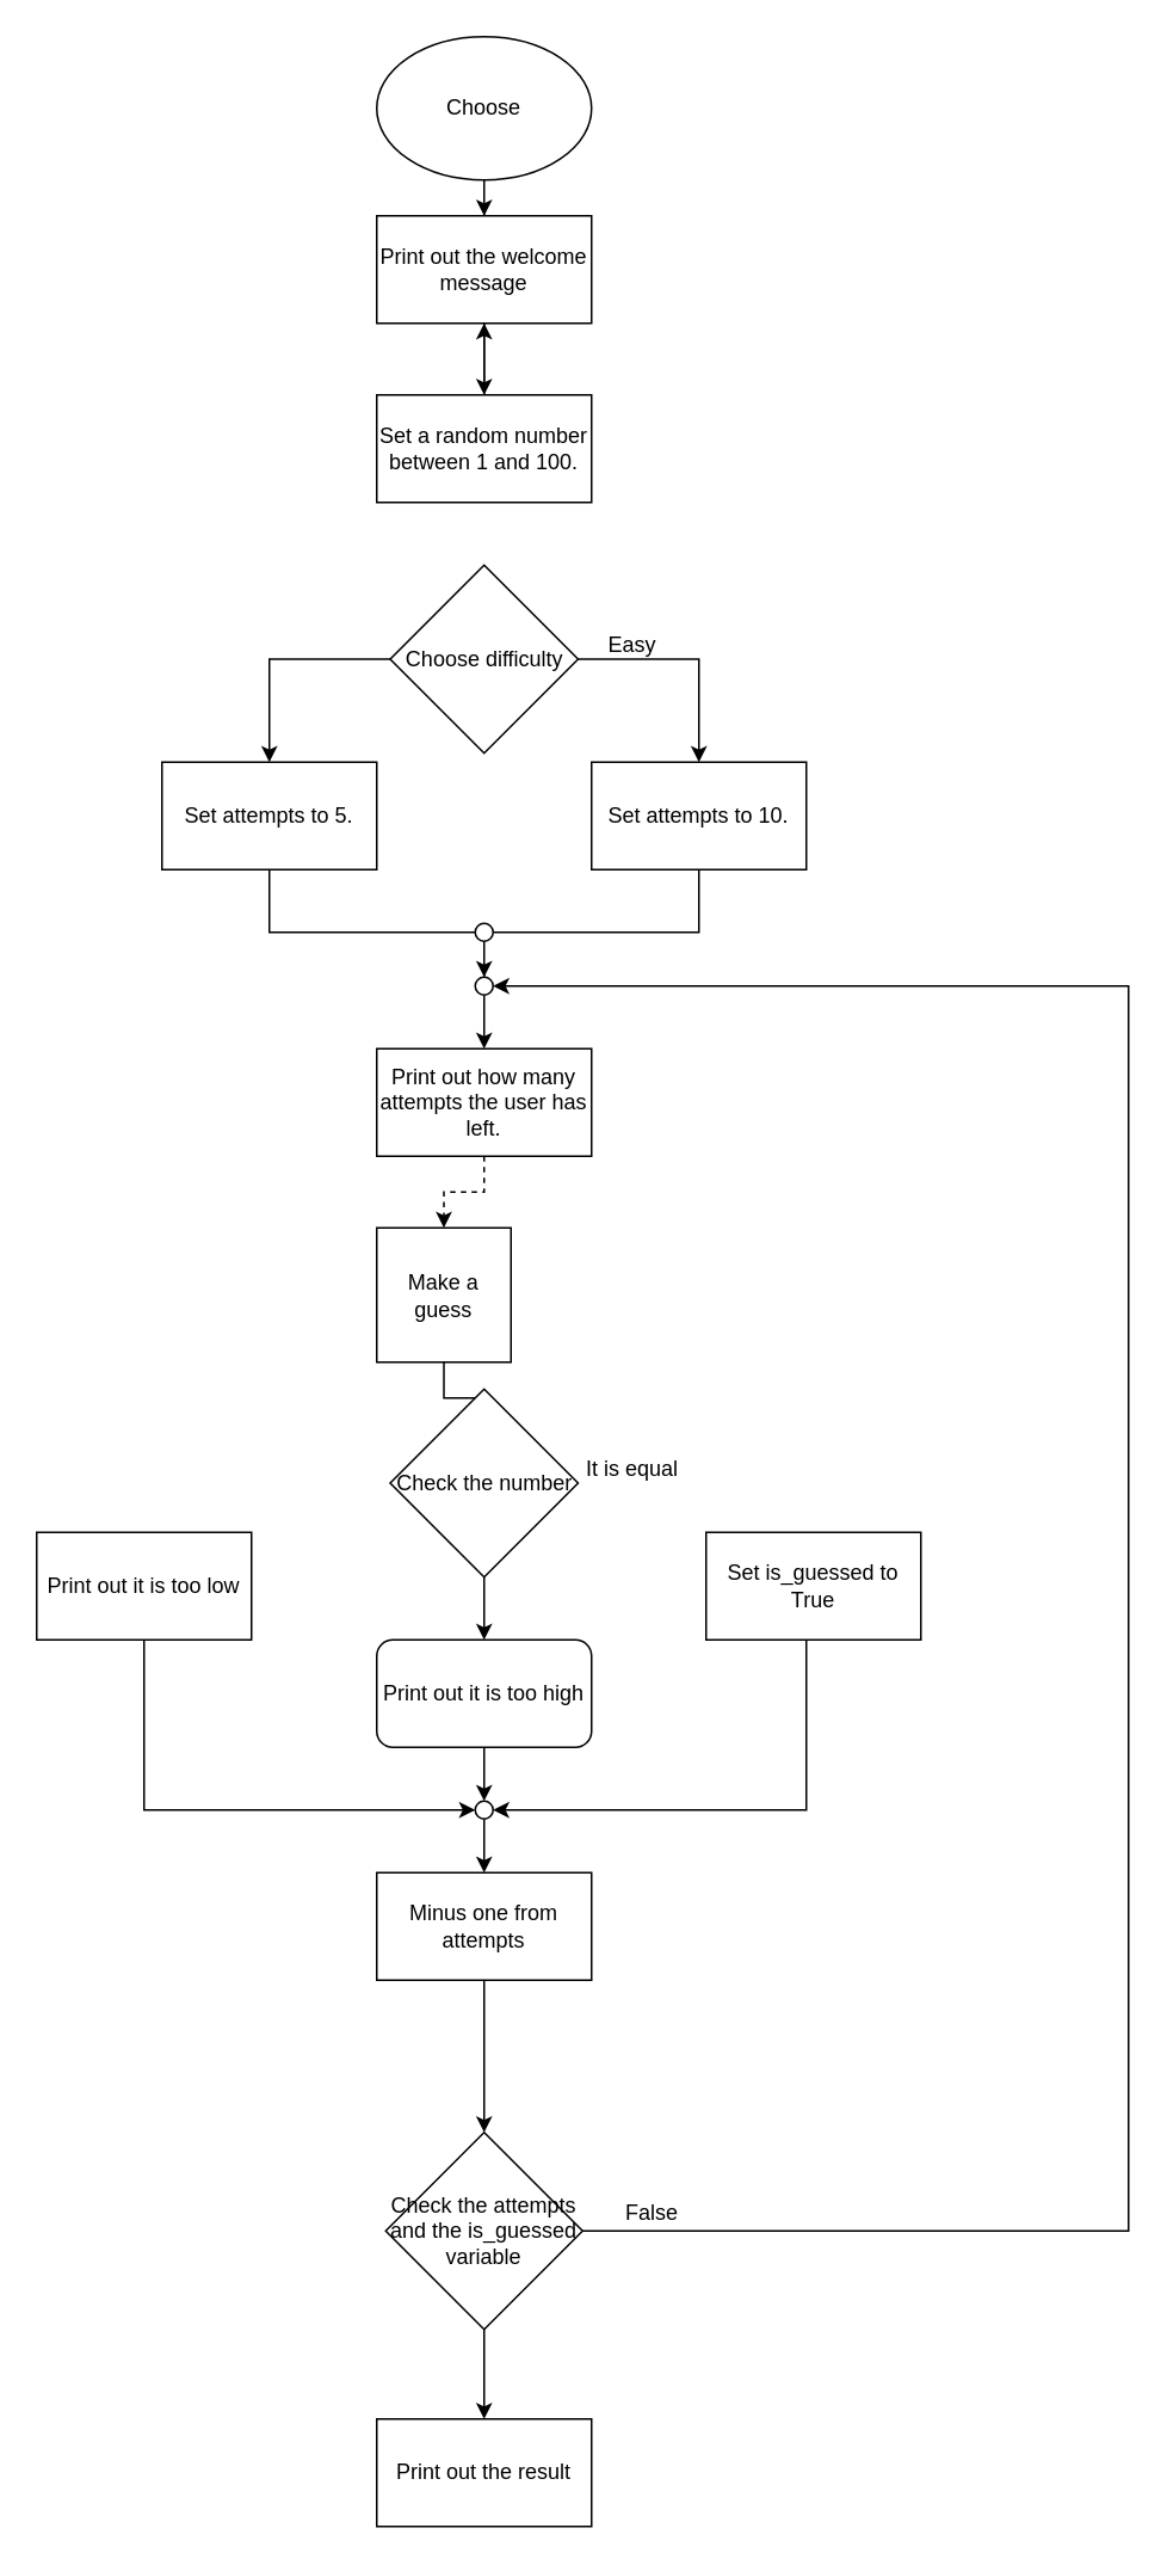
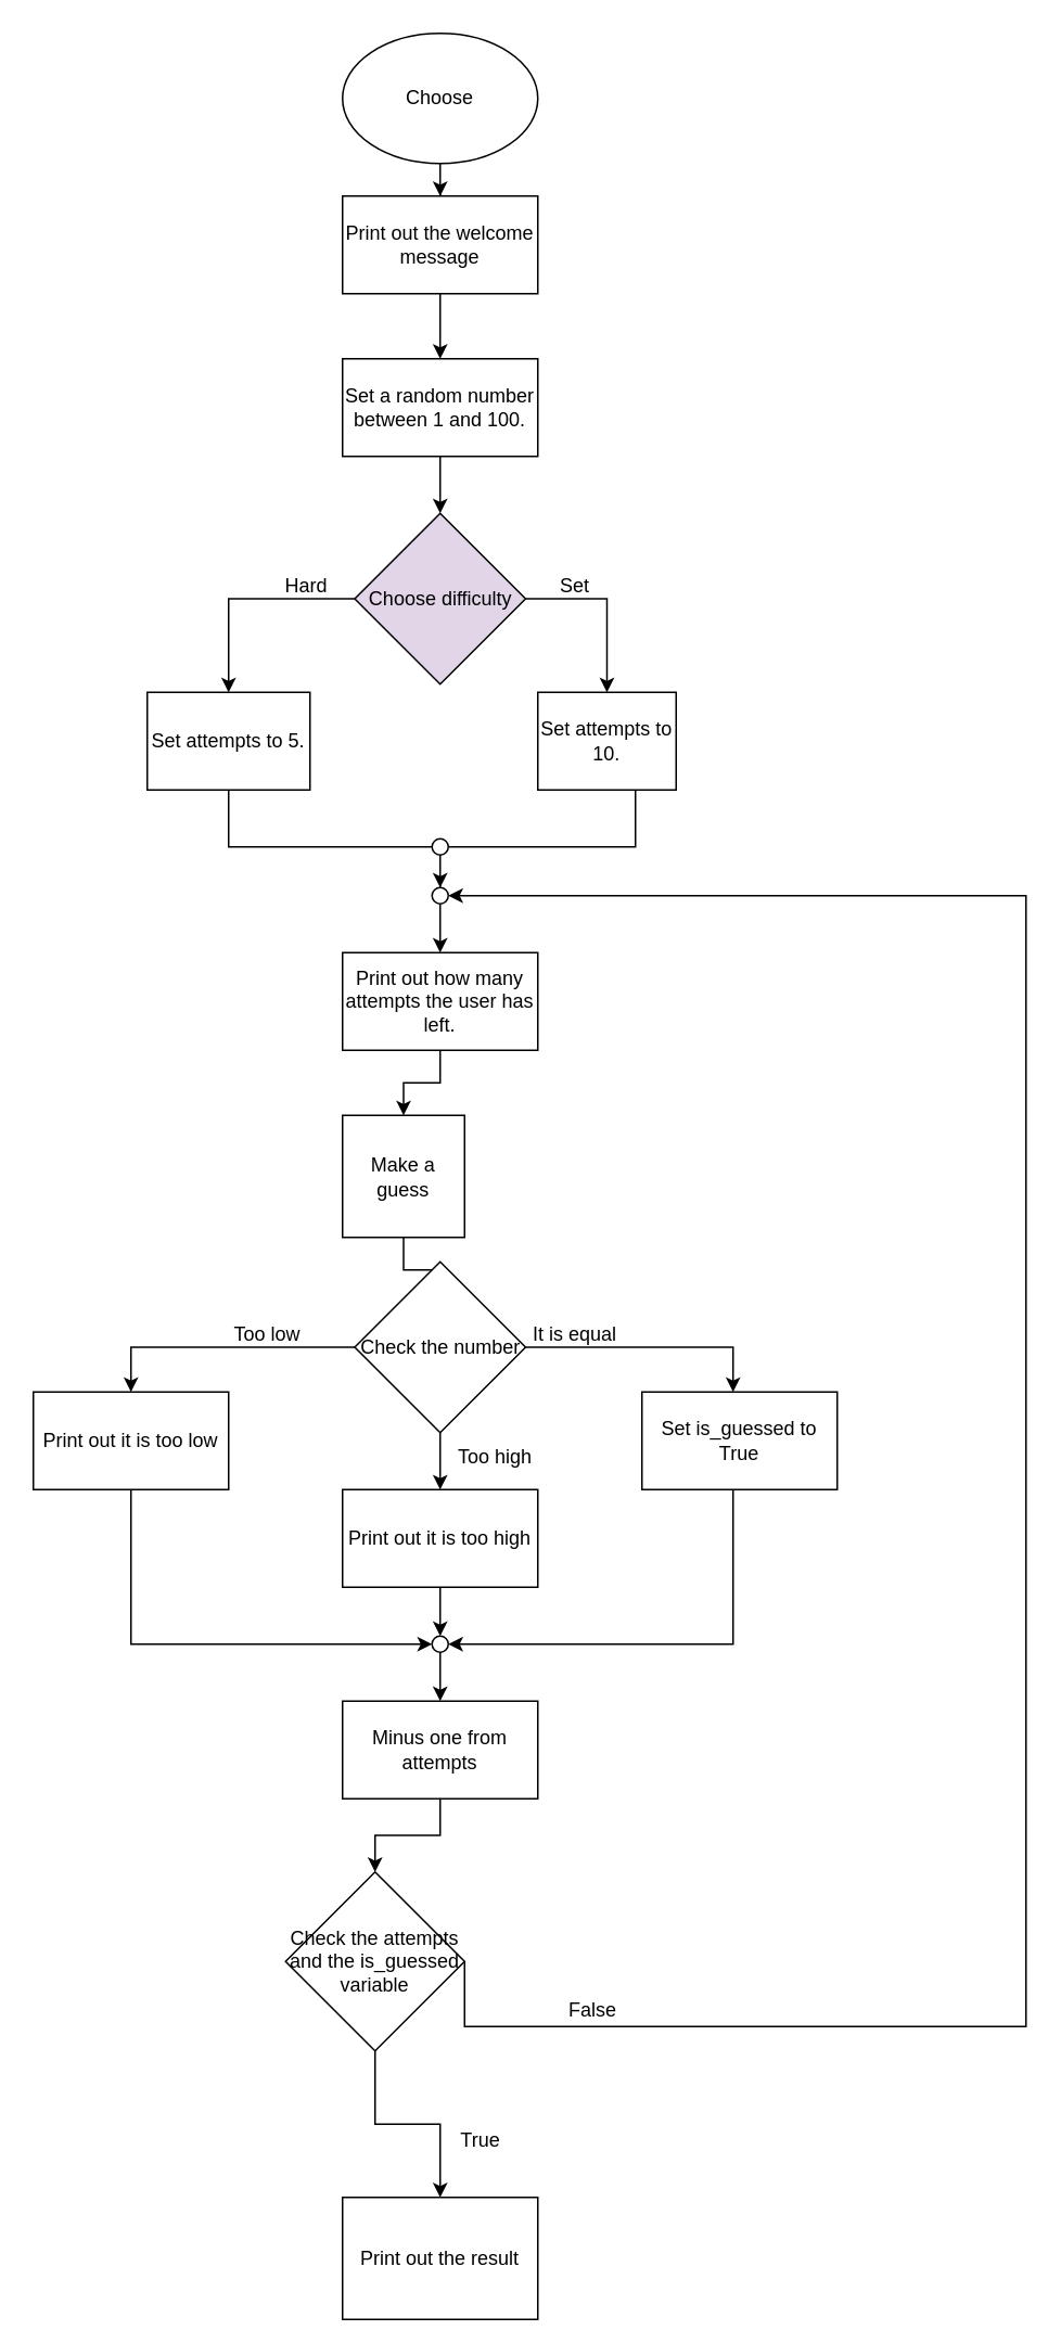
  <mxCell id="0" />
  <mxCell id="1" parent="0" />
  <mxCell id="2" style="edgeStyle=orthogonalEdgeStyle;rounded=0;orthogonalLoop=1;jettySize=auto;html=1;" edge="1" parent="1" source="3" target="5"><mxGeometry relative="1" as="geometry" /></mxCell>
  <mxCell id="3" value="Choose" style="ellipse;whiteSpace=wrap;html=1;" vertex="1" parent="1"><mxGeometry x="210" y="20" width="120" height="80" as="geometry" /></mxCell>
  <mxCell id="4" style="edgeStyle=orthogonalEdgeStyle;rounded=0;orthogonalLoop=1;jettySize=auto;html=1;entryX=0.5;entryY=0;entryDx=0;entryDy=0;" edge="1" parent="1" source="5"><mxGeometry relative="1" as="geometry"><mxPoint x="270" y="220" as="targetPoint" /></mxGeometry></mxCell>
  <mxCell id="5" value="Print out the welcome message" style="rounded=0;whiteSpace=wrap;html=1;" vertex="1" parent="1"><mxGeometry x="210" y="120" width="120" height="60" as="geometry" /></mxCell>
  <mxCell id="6" style="edgeStyle=orthogonalEdgeStyle;rounded=0;orthogonalLoop=1;jettySize=auto;html=1;entryX=1;entryY=0.5;entryDx=0;entryDy=0;endArrow=none;endFill=0;" edge="1" parent="1" source="7" target="16"><mxGeometry relative="1" as="geometry"><Array as="points"><mxPoint x="390" y="520" /></Array></mxGeometry></mxCell>
- <mxCell id="7" value="Set attempts to 10." style="rounded=0;whiteSpace=wrap;html=1;" vertex="1" parent="1"><mxGeometry x="330" y="425" width="120" height="60" as="geometry" /></mxCell>
+ <mxCell id="7" value="Set attempts to 10." style="rounded=0;whiteSpace=wrap;html=1;" vertex="1" parent="1"><mxGeometry x="330" y="425" width="85" height="60" as="geometry" /></mxCell>
  <mxCell id="8" style="edgeStyle=orthogonalEdgeStyle;rounded=0;orthogonalLoop=1;jettySize=auto;html=1;entryX=0.5;entryY=0;entryDx=0;entryDy=0;" edge="1" parent="1" source="10" target="12"><mxGeometry relative="1" as="geometry" /></mxCell>
  <mxCell id="9" style="edgeStyle=orthogonalEdgeStyle;rounded=0;orthogonalLoop=1;jettySize=auto;html=1;" edge="1" parent="1" source="10" target="7"><mxGeometry relative="1" as="geometry" /></mxCell>
- <mxCell id="10" value="Choose difficulty" style="rhombus;whiteSpace=wrap;html=1;" vertex="1" parent="1"><mxGeometry x="217.5" y="315" width="105" height="105" as="geometry" /></mxCell>
+ <mxCell id="10" value="Choose difficulty" style="rhombus;whiteSpace=wrap;html=1;fillColor=#e1d5e7;" vertex="1" parent="1"><mxGeometry x="217.5" y="315" width="105" height="105" as="geometry" /></mxCell>
  <mxCell id="11" style="edgeStyle=orthogonalEdgeStyle;rounded=0;orthogonalLoop=1;jettySize=auto;html=1;exitX=0.5;exitY=1;exitDx=0;exitDy=0;entryX=0;entryY=0.5;entryDx=0;entryDy=0;endArrow=none;endFill=0;" edge="1" parent="1" source="12" target="16"><mxGeometry relative="1" as="geometry" /></mxCell>
- <mxCell id="12" value="Set attempts to 5." style="rounded=0;whiteSpace=wrap;html=1;" vertex="1" parent="1"><mxGeometry x="90" y="425" width="120" height="60" as="geometry" /></mxCell>
- <mxCell id="14" value="Easy" style="text;html=1;strokeColor=none;fillColor=none;align=center;verticalAlign=middle;whiteSpace=wrap;rounded=0;" vertex="1" parent="1"><mxGeometry x="322.5" y="345" width="60" height="30" as="geometry" /></mxCell>
+ <mxCell id="12" value="Set attempts to 5." style="rounded=0;whiteSpace=wrap;html=1;" vertex="1" parent="1"><mxGeometry x="90" y="425" width="100" height="60" as="geometry" /></mxCell>
+ <mxCell id="13" value="Hard" style="text;html=1;strokeColor=none;fillColor=none;align=center;verticalAlign=middle;whiteSpace=wrap;rounded=0;" vertex="1" parent="1"><mxGeometry x="157.5" y="345" width="60" height="30" as="geometry" /></mxCell>
+ <mxCell id="14" value="Set" style="text;html=1;strokeColor=none;fillColor=none;align=center;verticalAlign=middle;whiteSpace=wrap;rounded=0;" vertex="1" parent="1"><mxGeometry x="322.5" y="345" width="60" height="30" as="geometry" /></mxCell>
  <mxCell id="15" style="edgeStyle=orthogonalEdgeStyle;rounded=0;orthogonalLoop=1;jettySize=auto;html=1;entryX=0.5;entryY=0;entryDx=0;entryDy=0;" edge="1" parent="1" source="16" target="21"><mxGeometry relative="1" as="geometry" /></mxCell>
  <mxCell id="16" value="" style="ellipse;whiteSpace=wrap;html=1;aspect=fixed;" vertex="1" parent="1"><mxGeometry x="265" y="515" width="10" height="10" as="geometry" /></mxCell>
  <mxCell id="17" style="edgeStyle=orthogonalEdgeStyle;rounded=0;orthogonalLoop=1;jettySize=auto;html=1;" edge="1" parent="1" source="18" target="29"><mxGeometry relative="1" as="geometry" /></mxCell>
  <mxCell id="18" value="Make a guess" style="rounded=0;whiteSpace=wrap;html=1;" vertex="1" parent="1"><mxGeometry x="210" y="685" width="75" height="75" as="geometry" /></mxCell>
  <mxCell id="19" style="edgeStyle=orthogonalEdgeStyle;rounded=0;orthogonalLoop=1;jettySize=auto;html=1;entryX=0.5;entryY=0;entryDx=0;entryDy=0;" edge="1" parent="1" source="21" target="23"><mxGeometry relative="1" as="geometry" /></mxCell>
  <mxCell id="20" style="edgeStyle=orthogonalEdgeStyle;rounded=0;orthogonalLoop=1;jettySize=auto;html=1;entryX=1;entryY=0.5;entryDx=0;entryDy=0;startArrow=classic;startFill=1;endArrow=none;endFill=0;" edge="1" parent="1" source="21" target="44"><mxGeometry relative="1" as="geometry"><Array as="points"><mxPoint x="630" y="550" /><mxPoint x="630" y="1245" /></Array></mxGeometry></mxCell>
  <mxCell id="21" value="" style="ellipse;whiteSpace=wrap;html=1;aspect=fixed;" vertex="1" parent="1"><mxGeometry x="265" y="545" width="10" height="10" as="geometry" /></mxCell>
- <mxCell id="22" style="edgeStyle=orthogonalEdgeStyle;rounded=0;orthogonalLoop=1;jettySize=auto;html=1;entryX=0.5;entryY=0;entryDx=0;entryDy=0;dashed=1;" edge="1" parent="1" source="23" target="18"><mxGeometry relative="1" as="geometry" /></mxCell>
+ <mxCell id="22" style="edgeStyle=orthogonalEdgeStyle;rounded=0;orthogonalLoop=1;jettySize=auto;html=1;entryX=0.5;entryY=0;entryDx=0;entryDy=0;" edge="1" parent="1" source="23" target="18"><mxGeometry relative="1" as="geometry" /></mxCell>
  <mxCell id="23" value="Print out how many attempts the user has left." style="rounded=0;whiteSpace=wrap;html=1;" vertex="1" parent="1"><mxGeometry x="210" y="585" width="120" height="60" as="geometry" /></mxCell>
  <mxCell id="24" style="edgeStyle=orthogonalEdgeStyle;rounded=0;orthogonalLoop=1;jettySize=auto;html=1;entryX=1;entryY=0.5;entryDx=0;entryDy=0;" edge="1" parent="1" source="25" target="35"><mxGeometry relative="1" as="geometry"><Array as="points"><mxPoint x="450" y="1010" /></Array></mxGeometry></mxCell>
  <mxCell id="25" value="Set is_guessed to True" style="rounded=0;whiteSpace=wrap;html=1;" vertex="1" parent="1"><mxGeometry x="394" y="855" width="120" height="60" as="geometry" /></mxCell>
+ <mxCell id="26" style="edgeStyle=orthogonalEdgeStyle;rounded=0;orthogonalLoop=1;jettySize=auto;html=1;" edge="1" parent="1" source="29" target="25"><mxGeometry relative="1" as="geometry"><Array as="points"><mxPoint x="450" y="827" /></Array></mxGeometry></mxCell>
+ <mxCell id="27" style="edgeStyle=orthogonalEdgeStyle;rounded=0;orthogonalLoop=1;jettySize=auto;html=1;exitX=0;exitY=0.5;exitDx=0;exitDy=0;entryX=0.5;entryY=0;entryDx=0;entryDy=0;" edge="1" parent="1" source="29" target="39"><mxGeometry relative="1" as="geometry" /></mxCell>
  <mxCell id="28" value="" style="edgeStyle=orthogonalEdgeStyle;rounded=0;orthogonalLoop=1;jettySize=auto;html=1;" edge="1" parent="1" source="29" target="41"><mxGeometry relative="1" as="geometry" /></mxCell>
  <mxCell id="29" value="Check the number" style="rhombus;whiteSpace=wrap;html=1;" vertex="1" parent="1"><mxGeometry x="217.5" y="775" width="105" height="105" as="geometry" /></mxCell>
  <mxCell id="30" style="edgeStyle=orthogonalEdgeStyle;rounded=0;orthogonalLoop=1;jettySize=auto;html=1;" edge="1" parent="1" source="31" target="44"><mxGeometry relative="1" as="geometry" /></mxCell>
  <mxCell id="31" value="Minus one from attempts" style="rounded=0;whiteSpace=wrap;html=1;" vertex="1" parent="1"><mxGeometry x="210" y="1045" width="120" height="60" as="geometry" /></mxCell>
+ <mxCell id="32" value="Too low" style="text;html=1;strokeColor=none;fillColor=none;align=center;verticalAlign=middle;whiteSpace=wrap;rounded=0;" vertex="1" parent="1"><mxGeometry x="110" y="805" width="107.5" height="30" as="geometry" /></mxCell>
  <mxCell id="33" value="It is equal" style="text;html=1;strokeColor=none;fillColor=none;align=center;verticalAlign=middle;whiteSpace=wrap;rounded=0;" vertex="1" parent="1"><mxGeometry x="322.5" y="805" width="60" height="30" as="geometry" /></mxCell>
  <mxCell id="34" style="edgeStyle=orthogonalEdgeStyle;rounded=0;orthogonalLoop=1;jettySize=auto;html=1;" edge="1" parent="1" source="35" target="31"><mxGeometry relative="1" as="geometry" /></mxCell>
  <mxCell id="35" value="" style="ellipse;whiteSpace=wrap;html=1;aspect=fixed;" vertex="1" parent="1"><mxGeometry x="265" y="1005" width="10" height="10" as="geometry" /></mxCell>
- <mxCell id="36" style="edgeStyle=orthogonalEdgeStyle;rounded=0;orthogonalLoop=1;jettySize=auto;html=1;" edge="1" parent="1" source="37" target="5"><mxGeometry relative="1" as="geometry" /></mxCell>
+ <mxCell id="36" style="edgeStyle=orthogonalEdgeStyle;rounded=0;orthogonalLoop=1;jettySize=auto;html=1;entryX=0.5;entryY=0;entryDx=0;entryDy=0;" edge="1" parent="1" source="37" target="10"><mxGeometry relative="1" as="geometry" /></mxCell>
  <mxCell id="37" value="Set a random number between 1 and 100." style="rounded=0;whiteSpace=wrap;html=1;" vertex="1" parent="1"><mxGeometry x="210" y="220" width="120" height="60" as="geometry" /></mxCell>
  <mxCell id="38" style="edgeStyle=orthogonalEdgeStyle;rounded=0;orthogonalLoop=1;jettySize=auto;html=1;entryX=0;entryY=0.5;entryDx=0;entryDy=0;" edge="1" parent="1" source="39" target="35"><mxGeometry relative="1" as="geometry"><Array as="points"><mxPoint x="80" y="1010" /></Array></mxGeometry></mxCell>
  <mxCell id="39" value="Print out it is too low" style="rounded=0;whiteSpace=wrap;html=1;" vertex="1" parent="1"><mxGeometry x="20" y="855" width="120" height="60" as="geometry" /></mxCell>
  <mxCell id="40" style="edgeStyle=orthogonalEdgeStyle;rounded=0;orthogonalLoop=1;jettySize=auto;html=1;entryX=0.5;entryY=0;entryDx=0;entryDy=0;" edge="1" parent="1" source="41" target="35"><mxGeometry relative="1" as="geometry" /></mxCell>
- <mxCell id="41" value="Print out it is too high" style="whiteSpace=wrap;html=1;rounded=1;" vertex="1" parent="1"><mxGeometry x="210" y="915" width="120" height="60" as="geometry" /></mxCell>
+ <mxCell id="41" value="Print out it is too high" style="whiteSpace=wrap;html=1;" vertex="1" parent="1"><mxGeometry x="210" y="915" width="120" height="60" as="geometry" /></mxCell>
+ <mxCell id="42" value="Too high" style="text;html=1;strokeColor=none;fillColor=none;align=center;verticalAlign=middle;whiteSpace=wrap;rounded=0;" vertex="1" parent="1"><mxGeometry x="250" y="880" width="107.5" height="30" as="geometry" /></mxCell>
  <mxCell id="43" style="edgeStyle=orthogonalEdgeStyle;rounded=0;orthogonalLoop=1;jettySize=auto;html=1;" edge="1" parent="1" source="44" target="46"><mxGeometry relative="1" as="geometry" /></mxCell>
- <mxCell id="44" value="Check the attempts and the is_guessed variable" style="rhombus;whiteSpace=wrap;html=1;" vertex="1" parent="1"><mxGeometry x="215" y="1190" width="110" height="110" as="geometry" /></mxCell>
+ <mxCell id="44" value="Check the attempts and the is_guessed variable" style="rhombus;whiteSpace=wrap;html=1;" vertex="1" parent="1"><mxGeometry x="175" y="1150" width="110" height="110" as="geometry" /></mxCell>
  <mxCell id="45" value="False" style="text;html=1;strokeColor=none;fillColor=none;align=center;verticalAlign=middle;whiteSpace=wrap;rounded=0;" vertex="1" parent="1"><mxGeometry x="334" y="1220" width="60" height="30" as="geometry" /></mxCell>
- <mxCell id="46" value="Print out the result" style="rounded=0;whiteSpace=wrap;html=1;" vertex="1" parent="1"><mxGeometry x="210" y="1350" width="120" height="60" as="geometry" /></mxCell>
+ <mxCell id="46" value="Print out the result" style="rounded=0;whiteSpace=wrap;html=1;" vertex="1" parent="1"><mxGeometry x="210" y="1350" width="120" height="75" as="geometry" /></mxCell>
+ <mxCell id="47" value="True" style="text;html=1;strokeColor=none;fillColor=none;align=center;verticalAlign=middle;whiteSpace=wrap;rounded=0;" vertex="1" parent="1"><mxGeometry x="265" y="1300" width="60" height="30" as="geometry" /></mxCell>
